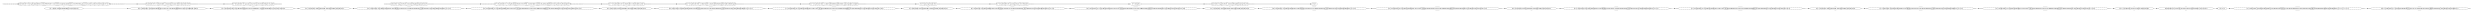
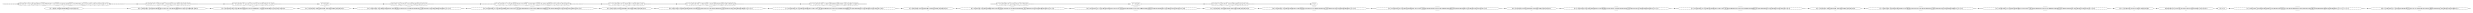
  digraph {
    fontname="Noto Sans"
    rankdir=LR
    node [fontname="Noto Sans"]
    edge [fontname="Noto Sans"]
    n1 [label="r16 := @this: com.github.davidmoten.rtree.RTreeTest"]
    "$r0 = staticinvoke <com.github.davidmoten.rtree.RTree: com.github.davidmoten.rtree.RTree$Builder star()>()"
    "r25 = virtualinvoke $r0.<com.github.davidmoten.rtree.RTree$Builder: com.github.davidmoten.rtree.RTree create()>()"
    "$r1 = staticinvoke <java.lang.Integer: java.lang.Integer valueOf(int)>(1)"
    "$r2 = staticinvoke <com.github.davidmoten.rtree.geometry.Geometries: com.github.davidmoten.rtree.geometry.Point point(double,double)>(13.0, 52.0)"
    "r26 = virtualinvoke r25.<com.github.davidmoten.rtree.RTree: com.github.davidmoten.rtree.RTree add(java.lang.Object,com.github.davidmoten.rtree.geometry.Geometry)>($r1, $r2)"
    "$r3 = staticinvoke <java.lang.Integer: java.lang.Integer valueOf(int)>(2)"
    "$r4 = staticinvoke <com.github.davidmoten.rtree.geometry.Geometries: com.github.davidmoten.rtree.geometry.Point point(double,double)>(13.0, 52.0)"
    "r27 = virtualinvoke r26.<com.github.davidmoten.rtree.RTree: com.github.davidmoten.rtree.RTree add(java.lang.Object,com.github.davidmoten.rtree.geometry.Geometry)>($r3, $r4)"
    "$r5 = staticinvoke <java.lang.Integer: java.lang.Integer valueOf(int)>(3)"
    "$r6 = staticinvoke <com.github.davidmoten.rtree.geometry.Geometries: com.github.davidmoten.rtree.geometry.Point point(double,double)>(13.0, 52.0)"
    "r28 = virtualinvoke r27.<com.github.davidmoten.rtree.RTree: com.github.davidmoten.rtree.RTree add(java.lang.Object,com.github.davidmoten.rtree.geometry.Geometry)>($r5, $r6)"
    "$r7 = staticinvoke <java.lang.Integer: java.lang.Integer valueOf(int)>(4)"
    "$r8 = staticinvoke <com.github.davidmoten.rtree.geometry.Geometries: com.github.davidmoten.rtree.geometry.Point point(double,double)>(13.0, 52.0)"
    "r29 = virtualinvoke r28.<com.github.davidmoten.rtree.RTree: com.github.davidmoten.rtree.RTree add(java.lang.Object,com.github.davidmoten.rtree.geometry.Geometry)>($r7, $r8)"
    "$r9 = staticinvoke <java.lang.Integer: java.lang.Integer valueOf(int)>(5)"
    "$r10 = staticinvoke <com.github.davidmoten.rtree.geometry.Geometries: com.github.davidmoten.rtree.geometry.Point point(double,double)>(13.0, 52.0)"
    "r30 = virtualinvoke r29.<com.github.davidmoten.rtree.RTree: com.github.davidmoten.rtree.RTree add(java.lang.Object,com.github.davidmoten.rtree.geometry.Geometry)>($r9, $r10)"
    "$r11 = staticinvoke <java.lang.Integer: java.lang.Integer valueOf(int)>(6)"
    "$r12 = staticinvoke <com.github.davidmoten.rtree.geometry.Geometries: com.github.davidmoten.rtree.geometry.Point point(double,double)>(13.0, 52.0)"
    "r31 = virtualinvoke r30.<com.github.davidmoten.rtree.RTree: com.github.davidmoten.rtree.RTree add(java.lang.Object,com.github.davidmoten.rtree.geometry.Geometry)>($r11, $r12)"
    "$r13 = new java.util.concurrent.atomic.AtomicInteger"
    "specialinvoke $r13.<java.util.concurrent.atomic.AtomicInteger: void <init>()>()"
    "r14 = $r13"
    "r15 = staticinvoke <com.github.davidmoten.rtree.geometry.Geometries: com.github.davidmoten.rtree.geometry.Rectangle rectangle(double,double,double,double)>(12.9, 51.9, 13.1, 52.1)"
    "$r16 = virtualinvoke r31.<com.github.davidmoten.rtree.RTree: rx.Observable search(com.github.davidmoten.rtree.geometry.Rectangle)>(r15)"
    "specialinvoke $r17.<com.github.davidmoten.rtree.RTreeTest$11: void <init>(com.github.davidmoten.rtree.RTreeTest,java.util.concurrent.atomic.AtomicInteger)>(r18, r14)"
    "virtualinvoke $r16.<rx.Observable: rx.Subscription subscribe(rx.Subscriber)>($r17)"
    "$i0 = virtualinvoke r14.<java.util.concurrent.atomic.AtomicInteger: int get()>()"
+   "$l1 = (long) $i0"
    "staticinvoke <org.junit.Assert: void assertEquals(long,long)>(6L, $l1)"
    "$r20 = virtualinvoke r31.<com.github.davidmoten.rtree.RTree: rx.Observable search(com.github.davidmoten.rtree.geometry.Rectangle)>(r15)"
    "$r21 = virtualinvoke $r20.<rx.Observable: rx.Observable count()>()"
    "$r22 = virtualinvoke $r21.<rx.Observable: rx.observables.BlockingObservable toBlocking()>()"
    "$r23 = virtualinvoke $r22.<rx.observables.BlockingObservable: java.lang.Object single()>()"
-   "$r24 = (java.lang.Integer) $r23"
    "$i2 = virtualinvoke $r24.<java.lang.Integer: int intValue()>()"
    "$l3 = (long) $i2"
    "staticinvoke <org.junit.Assert: void assertEquals(long,long)>(6L, $l3)"
    return
    n1 -> "$r0 = staticinvoke <com.github.davidmoten.rtree.RTree: com.github.davidmoten.rtree.RTree$Builder star()>()"
    "$r0 = staticinvoke <com.github.davidmoten.rtree.RTree: com.github.davidmoten.rtree.RTree$Builder star()>()" -> "r25 = virtualinvoke $r0.<com.github.davidmoten.rtree.RTree$Builder: com.github.davidmoten.rtree.RTree create()>()"
    "r25 = virtualinvoke $r0.<com.github.davidmoten.rtree.RTree$Builder: com.github.davidmoten.rtree.RTree create()>()" -> "$r1 = staticinvoke <java.lang.Integer: java.lang.Integer valueOf(int)>(1)"
    "$r1 = staticinvoke <java.lang.Integer: java.lang.Integer valueOf(int)>(1)" -> "$r2 = staticinvoke <com.github.davidmoten.rtree.geometry.Geometries: com.github.davidmoten.rtree.geometry.Point point(double,double)>(13.0, 52.0)"
    "$r2 = staticinvoke <com.github.davidmoten.rtree.geometry.Geometries: com.github.davidmoten.rtree.geometry.Point point(double,double)>(13.0, 52.0)" -> "r26 = virtualinvoke r25.<com.github.davidmoten.rtree.RTree: com.github.davidmoten.rtree.RTree add(java.lang.Object,com.github.davidmoten.rtree.geometry.Geometry)>($r1, $r2)"
    "r26 = virtualinvoke r25.<com.github.davidmoten.rtree.RTree: com.github.davidmoten.rtree.RTree add(java.lang.Object,com.github.davidmoten.rtree.geometry.Geometry)>($r1, $r2)" -> "$r3 = staticinvoke <java.lang.Integer: java.lang.Integer valueOf(int)>(2)"
    "$r3 = staticinvoke <java.lang.Integer: java.lang.Integer valueOf(int)>(2)" -> "$r4 = staticinvoke <com.github.davidmoten.rtree.geometry.Geometries: com.github.davidmoten.rtree.geometry.Point point(double,double)>(13.0, 52.0)"
    "$r4 = staticinvoke <com.github.davidmoten.rtree.geometry.Geometries: com.github.davidmoten.rtree.geometry.Point point(double,double)>(13.0, 52.0)" -> "r27 = virtualinvoke r26.<com.github.davidmoten.rtree.RTree: com.github.davidmoten.rtree.RTree add(java.lang.Object,com.github.davidmoten.rtree.geometry.Geometry)>($r3, $r4)"
    "r27 = virtualinvoke r26.<com.github.davidmoten.rtree.RTree: com.github.davidmoten.rtree.RTree add(java.lang.Object,com.github.davidmoten.rtree.geometry.Geometry)>($r3, $r4)" -> "$r5 = staticinvoke <java.lang.Integer: java.lang.Integer valueOf(int)>(3)"
    "$r5 = staticinvoke <java.lang.Integer: java.lang.Integer valueOf(int)>(3)" -> "$r6 = staticinvoke <com.github.davidmoten.rtree.geometry.Geometries: com.github.davidmoten.rtree.geometry.Point point(double,double)>(13.0, 52.0)"
    "$r6 = staticinvoke <com.github.davidmoten.rtree.geometry.Geometries: com.github.davidmoten.rtree.geometry.Point point(double,double)>(13.0, 52.0)" -> "r28 = virtualinvoke r27.<com.github.davidmoten.rtree.RTree: com.github.davidmoten.rtree.RTree add(java.lang.Object,com.github.davidmoten.rtree.geometry.Geometry)>($r5, $r6)"
    "r28 = virtualinvoke r27.<com.github.davidmoten.rtree.RTree: com.github.davidmoten.rtree.RTree add(java.lang.Object,com.github.davidmoten.rtree.geometry.Geometry)>($r5, $r6)" -> "$r7 = staticinvoke <java.lang.Integer: java.lang.Integer valueOf(int)>(4)"
    "$r7 = staticinvoke <java.lang.Integer: java.lang.Integer valueOf(int)>(4)" -> "$r8 = staticinvoke <com.github.davidmoten.rtree.geometry.Geometries: com.github.davidmoten.rtree.geometry.Point point(double,double)>(13.0, 52.0)"
    "$r8 = staticinvoke <com.github.davidmoten.rtree.geometry.Geometries: com.github.davidmoten.rtree.geometry.Point point(double,double)>(13.0, 52.0)" -> "r29 = virtualinvoke r28.<com.github.davidmoten.rtree.RTree: com.github.davidmoten.rtree.RTree add(java.lang.Object,com.github.davidmoten.rtree.geometry.Geometry)>($r7, $r8)"
    "r29 = virtualinvoke r28.<com.github.davidmoten.rtree.RTree: com.github.davidmoten.rtree.RTree add(java.lang.Object,com.github.davidmoten.rtree.geometry.Geometry)>($r7, $r8)" -> "$r9 = staticinvoke <java.lang.Integer: java.lang.Integer valueOf(int)>(5)"
    "$r9 = staticinvoke <java.lang.Integer: java.lang.Integer valueOf(int)>(5)" -> "$r10 = staticinvoke <com.github.davidmoten.rtree.geometry.Geometries: com.github.davidmoten.rtree.geometry.Point point(double,double)>(13.0, 52.0)"
    "$r10 = staticinvoke <com.github.davidmoten.rtree.geometry.Geometries: com.github.davidmoten.rtree.geometry.Point point(double,double)>(13.0, 52.0)" -> "r30 = virtualinvoke r29.<com.github.davidmoten.rtree.RTree: com.github.davidmoten.rtree.RTree add(java.lang.Object,com.github.davidmoten.rtree.geometry.Geometry)>($r9, $r10)"
    "r30 = virtualinvoke r29.<com.github.davidmoten.rtree.RTree: com.github.davidmoten.rtree.RTree add(java.lang.Object,com.github.davidmoten.rtree.geometry.Geometry)>($r9, $r10)" -> "$r11 = staticinvoke <java.lang.Integer: java.lang.Integer valueOf(int)>(6)"
    "$r11 = staticinvoke <java.lang.Integer: java.lang.Integer valueOf(int)>(6)" -> "$r12 = staticinvoke <com.github.davidmoten.rtree.geometry.Geometries: com.github.davidmoten.rtree.geometry.Point point(double,double)>(13.0, 52.0)"
    "$r12 = staticinvoke <com.github.davidmoten.rtree.geometry.Geometries: com.github.davidmoten.rtree.geometry.Point point(double,double)>(13.0, 52.0)" -> "r31 = virtualinvoke r30.<com.github.davidmoten.rtree.RTree: com.github.davidmoten.rtree.RTree add(java.lang.Object,com.github.davidmoten.rtree.geometry.Geometry)>($r11, $r12)"
    "r31 = virtualinvoke r30.<com.github.davidmoten.rtree.RTree: com.github.davidmoten.rtree.RTree add(java.lang.Object,com.github.davidmoten.rtree.geometry.Geometry)>($r11, $r12)" -> "$r13 = new java.util.concurrent.atomic.AtomicInteger"
    "$r13 = new java.util.concurrent.atomic.AtomicInteger" -> "specialinvoke $r13.<java.util.concurrent.atomic.AtomicInteger: void <init>()>()"
    "specialinvoke $r13.<java.util.concurrent.atomic.AtomicInteger: void <init>()>()" -> "r14 = $r13"
    "r14 = $r13" -> "r15 = staticinvoke <com.github.davidmoten.rtree.geometry.Geometries: com.github.davidmoten.rtree.geometry.Rectangle rectangle(double,double,double,double)>(12.9, 51.9, 13.1, 52.1)"
    "r15 = staticinvoke <com.github.davidmoten.rtree.geometry.Geometries: com.github.davidmoten.rtree.geometry.Rectangle rectangle(double,double,double,double)>(12.9, 51.9, 13.1, 52.1)" -> "$r16 = virtualinvoke r31.<com.github.davidmoten.rtree.RTree: rx.Observable search(com.github.davidmoten.rtree.geometry.Rectangle)>(r15)"
    "specialinvoke $r17.<com.github.davidmoten.rtree.RTreeTest$11: void <init>(com.github.davidmoten.rtree.RTreeTest,java.util.concurrent.atomic.AtomicInteger)>(r18, r14)" -> "virtualinvoke $r16.<rx.Observable: rx.Subscription subscribe(rx.Subscriber)>($r17)"
    "virtualinvoke $r16.<rx.Observable: rx.Subscription subscribe(rx.Subscriber)>($r17)" -> "$i0 = virtualinvoke r14.<java.util.concurrent.atomic.AtomicInteger: int get()>()"
+   "$i0 = virtualinvoke r14.<java.util.concurrent.atomic.AtomicInteger: int get()>()" -> "$l1 = (long) $i0"
+   "$l1 = (long) $i0" -> "staticinvoke <org.junit.Assert: void assertEquals(long,long)>(6L, $l1)"
    "staticinvoke <org.junit.Assert: void assertEquals(long,long)>(6L, $l1)" -> "$r20 = virtualinvoke r31.<com.github.davidmoten.rtree.RTree: rx.Observable search(com.github.davidmoten.rtree.geometry.Rectangle)>(r15)"
    "$r20 = virtualinvoke r31.<com.github.davidmoten.rtree.RTree: rx.Observable search(com.github.davidmoten.rtree.geometry.Rectangle)>(r15)" -> "$r21 = virtualinvoke $r20.<rx.Observable: rx.Observable count()>()"
    "$r21 = virtualinvoke $r20.<rx.Observable: rx.Observable count()>()" -> "$r22 = virtualinvoke $r21.<rx.Observable: rx.observables.BlockingObservable toBlocking()>()"
    "$r22 = virtualinvoke $r21.<rx.Observable: rx.observables.BlockingObservable toBlocking()>()" -> "$r23 = virtualinvoke $r22.<rx.observables.BlockingObservable: java.lang.Object single()>()"
-   "$r23 = virtualinvoke $r22.<rx.observables.BlockingObservable: java.lang.Object single()>()" -> "$r24 = (java.lang.Integer) $r23"
-   "$r24 = (java.lang.Integer) $r23" -> "$i2 = virtualinvoke $r24.<java.lang.Integer: int intValue()>()"
    "$i2 = virtualinvoke $r24.<java.lang.Integer: int intValue()>()" -> "$l3 = (long) $i2"
    "$l3 = (long) $i2" -> "staticinvoke <org.junit.Assert: void assertEquals(long,long)>(6L, $l3)"
    "staticinvoke <org.junit.Assert: void assertEquals(long,long)>(6L, $l3)" -> return
  }
